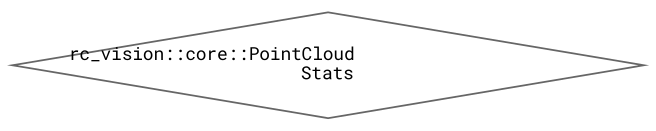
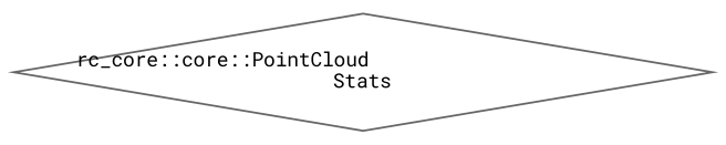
  digraph {
    rankdir=TB
    fontname="Roboto Mono"
-   n1 [color=grey40 fillcolor=white fontname="Roboto Mono" fontsize=10 height=0.2 label="rc_vision::core::PointCloud\lStats" shape=diamond style=filled width=0.4]
+   n1 [color=grey40 fillcolor=white fontname="Roboto Mono" fontsize=10 height=0.2 label="rc_core::core::PointCloud\lStats" shape=diamond style=filled width=0.4]
  }
